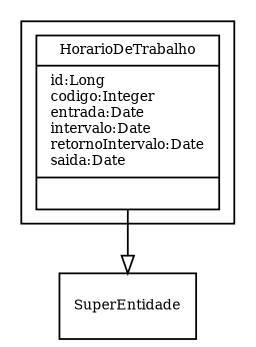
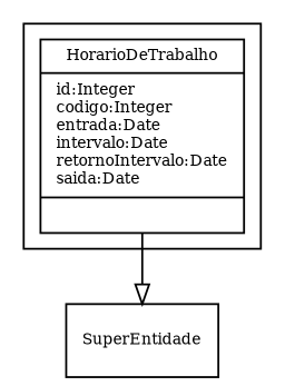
  digraph {
    fontname="Times-Roman"
    fontsize=8
    node [fontname="Times-Roman" fontsize=8 shape=record]
-   n1 [label="{HorarioDeTrabalho|id:Long\lcodigo:Integer\lentrada:Date\lintervalo:Date\lretornoIntervalo:Date\lsaida:Date\l|\l}"]
+   n1 [label="{HorarioDeTrabalho|id:Integer\lcodigo:Integer\lentrada:Date\lintervalo:Date\lretornoIntervalo:Date\lsaida:Date\l|\l}"]
    SuperEntidade
    subgraph cluster_1 {
      n1
    }
    n1 -> SuperEntidade [arrowhead=empty fontname="Times-Roman" fontsize=8]
  }
